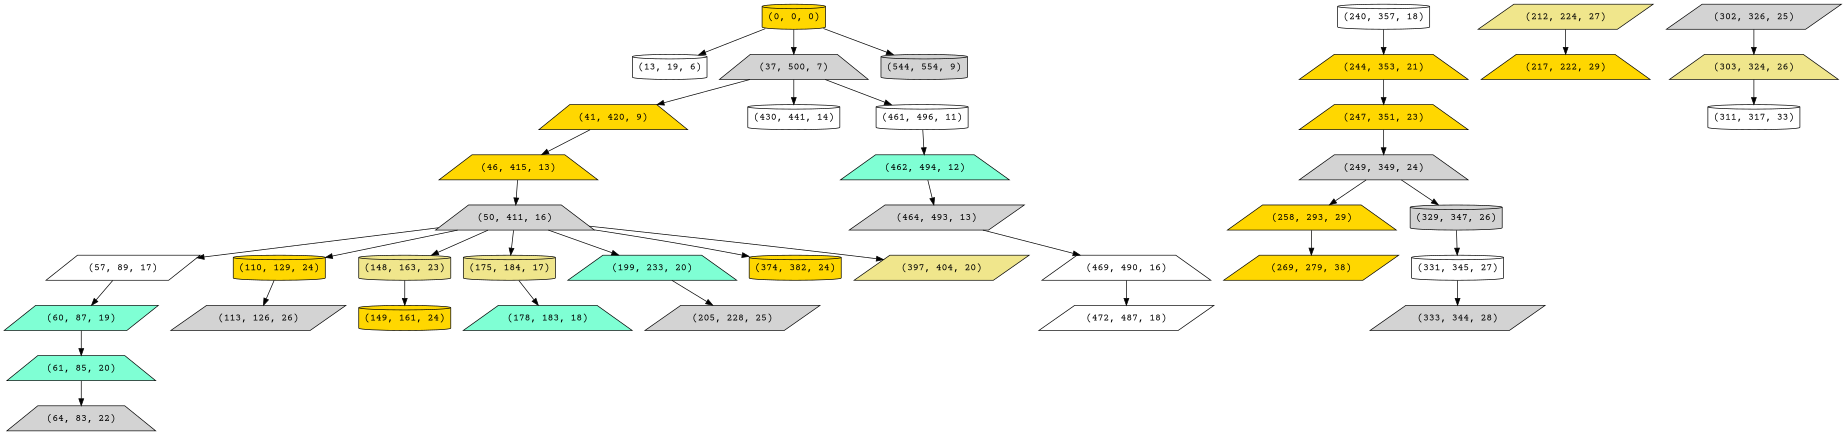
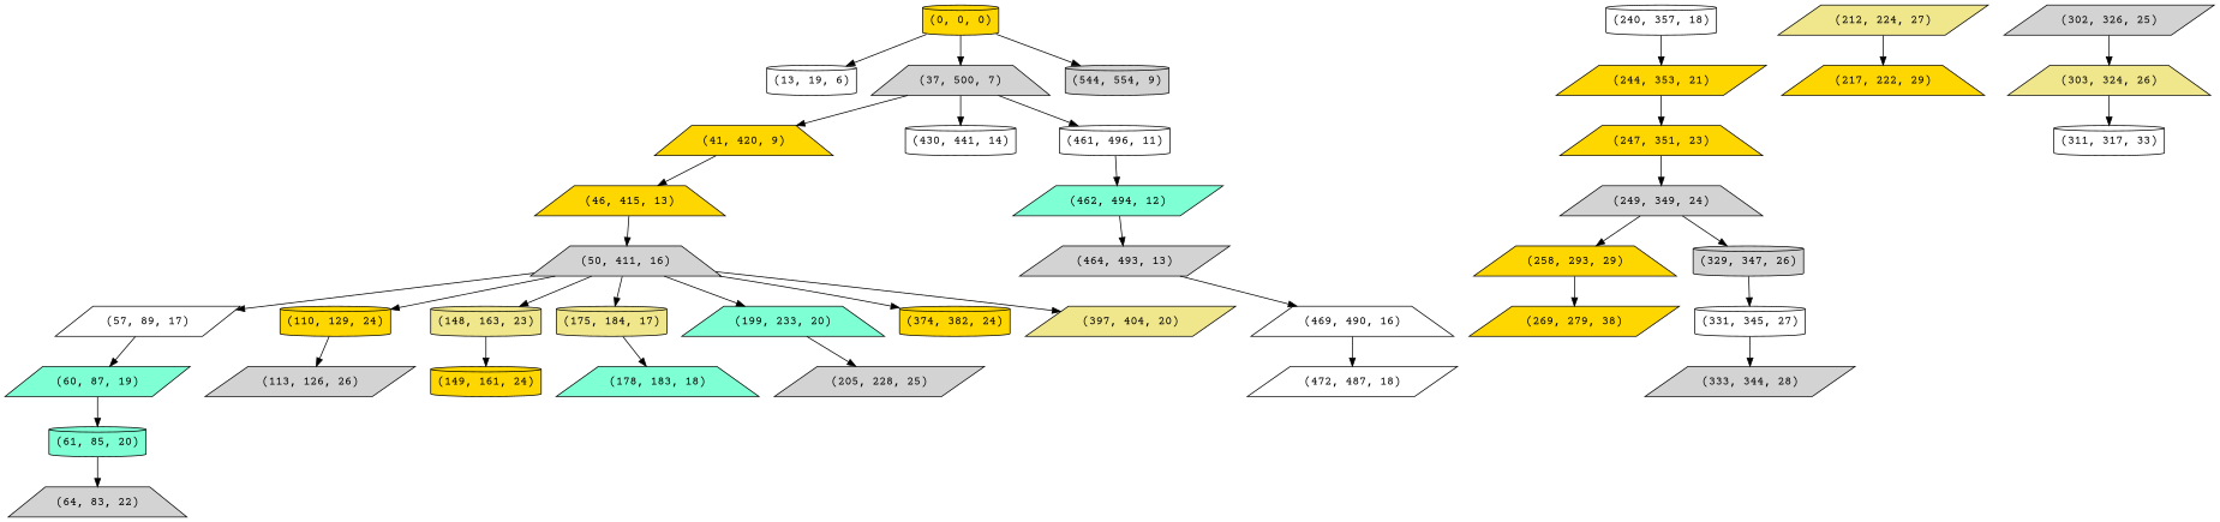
  digraph {
    fontname="Courier Prime"
    node [fillcolor=gold fontname="Courier Prime" shape=trapezium style=filled]
    edge [fontname="Courier Prime"]
    "(13, 19, 6)" [fillcolor=white shape=cylinder]
    "(0, 0, 0)" [shape=cylinder]
    "(37, 500, 7)" [fillcolor=lightgrey]
    "(544, 554, 9)" [fillcolor=lightgrey shape=cylinder]
    "(41, 420, 9)"
    "(430, 441, 14)" [fillcolor=white shape=cylinder]
    "(461, 496, 11)" [fillcolor=white shape=cylinder]
    "(46, 415, 13)"
-   "(462, 494, 12)" [fillcolor=aquamarine]
+   "(462, 494, 12)" [fillcolor=aquamarine shape=parallelogram]
    "(50, 411, 16)" [fillcolor=lightgrey]
    "(57, 89, 17)" [fillcolor=white shape=parallelogram]
    "(110, 129, 24)" [shape=cylinder]
    "(148, 163, 23)" [fillcolor=khaki shape=cylinder]
    "(175, 184, 17)" [fillcolor=khaki shape=cylinder]
    "(199, 233, 20)" [fillcolor=aquamarine]
    "(374, 382, 24)" [shape=cylinder]
    "(397, 404, 20)" [fillcolor=khaki shape=parallelogram]
    "(60, 87, 19)" [fillcolor=aquamarine shape=parallelogram]
    "(113, 126, 26)" [fillcolor=lightgrey shape=parallelogram]
    "(149, 161, 24)" [shape=cylinder]
    "(178, 183, 18)" [fillcolor=aquamarine]
    "(205, 228, 25)" [fillcolor=lightgrey shape=parallelogram]
    "(240, 357, 18)" [fillcolor=white shape=cylinder]
-   "(244, 353, 21)"
-   "(61, 85, 20)" [fillcolor=aquamarine]
+   "(244, 353, 21)" [shape=parallelogram]
+   "(61, 85, 20)" [fillcolor=aquamarine shape=cylinder]
    "(64, 83, 22)" [fillcolor=lightgrey]
    "(212, 224, 27)" [fillcolor=khaki shape=parallelogram]
    "(217, 222, 29)"
    "(247, 351, 23)"
    "(249, 349, 24)" [fillcolor=lightgrey]
    "(258, 293, 29)"
    "(329, 347, 26)" [fillcolor=lightgrey shape=cylinder]
    "(269, 279, 38)" [shape=parallelogram]
    "(302, 326, 25)" [fillcolor=lightgrey shape=parallelogram]
    "(303, 324, 26)" [fillcolor=khaki]
    "(331, 345, 27)" [fillcolor=white shape=cylinder]
    "(311, 317, 33)" [fillcolor=white shape=cylinder]
    "(333, 344, 28)" [fillcolor=lightgrey shape=parallelogram]
    "(464, 493, 13)" [fillcolor=lightgrey shape=parallelogram]
    "(469, 490, 16)" [fillcolor=white]
    "(472, 487, 18)" [fillcolor=white shape=parallelogram]
    "(0, 0, 0)" -> "(13, 19, 6)"
    "(0, 0, 0)" -> "(37, 500, 7)"
    "(0, 0, 0)" -> "(544, 554, 9)"
    "(37, 500, 7)" -> "(41, 420, 9)"
    "(37, 500, 7)" -> "(430, 441, 14)"
    "(37, 500, 7)" -> "(461, 496, 11)"
    "(41, 420, 9)" -> "(46, 415, 13)"
    "(461, 496, 11)" -> "(462, 494, 12)"
    "(46, 415, 13)" -> "(50, 411, 16)"
    "(462, 494, 12)" -> "(464, 493, 13)"
    "(50, 411, 16)" -> "(57, 89, 17)"
    "(50, 411, 16)" -> "(110, 129, 24)"
    "(50, 411, 16)" -> "(148, 163, 23)"
    "(50, 411, 16)" -> "(175, 184, 17)"
    "(50, 411, 16)" -> "(199, 233, 20)"
    "(50, 411, 16)" -> "(374, 382, 24)"
    "(50, 411, 16)" -> "(397, 404, 20)"
    "(57, 89, 17)" -> "(60, 87, 19)"
    "(110, 129, 24)" -> "(113, 126, 26)"
    "(148, 163, 23)" -> "(149, 161, 24)"
    "(175, 184, 17)" -> "(178, 183, 18)"
    "(199, 233, 20)" -> "(205, 228, 25)"
    "(60, 87, 19)" -> "(61, 85, 20)"
    "(240, 357, 18)" -> "(244, 353, 21)"
    "(244, 353, 21)" -> "(247, 351, 23)"
    "(61, 85, 20)" -> "(64, 83, 22)"
    "(212, 224, 27)" -> "(217, 222, 29)"
    "(247, 351, 23)" -> "(249, 349, 24)"
    "(249, 349, 24)" -> "(258, 293, 29)"
    "(249, 349, 24)" -> "(329, 347, 26)"
    "(258, 293, 29)" -> "(269, 279, 38)"
    "(329, 347, 26)" -> "(331, 345, 27)"
    "(302, 326, 25)" -> "(303, 324, 26)"
    "(303, 324, 26)" -> "(311, 317, 33)"
    "(331, 345, 27)" -> "(333, 344, 28)"
    "(464, 493, 13)" -> "(469, 490, 16)"
    "(469, 490, 16)" -> "(472, 487, 18)"
  }
